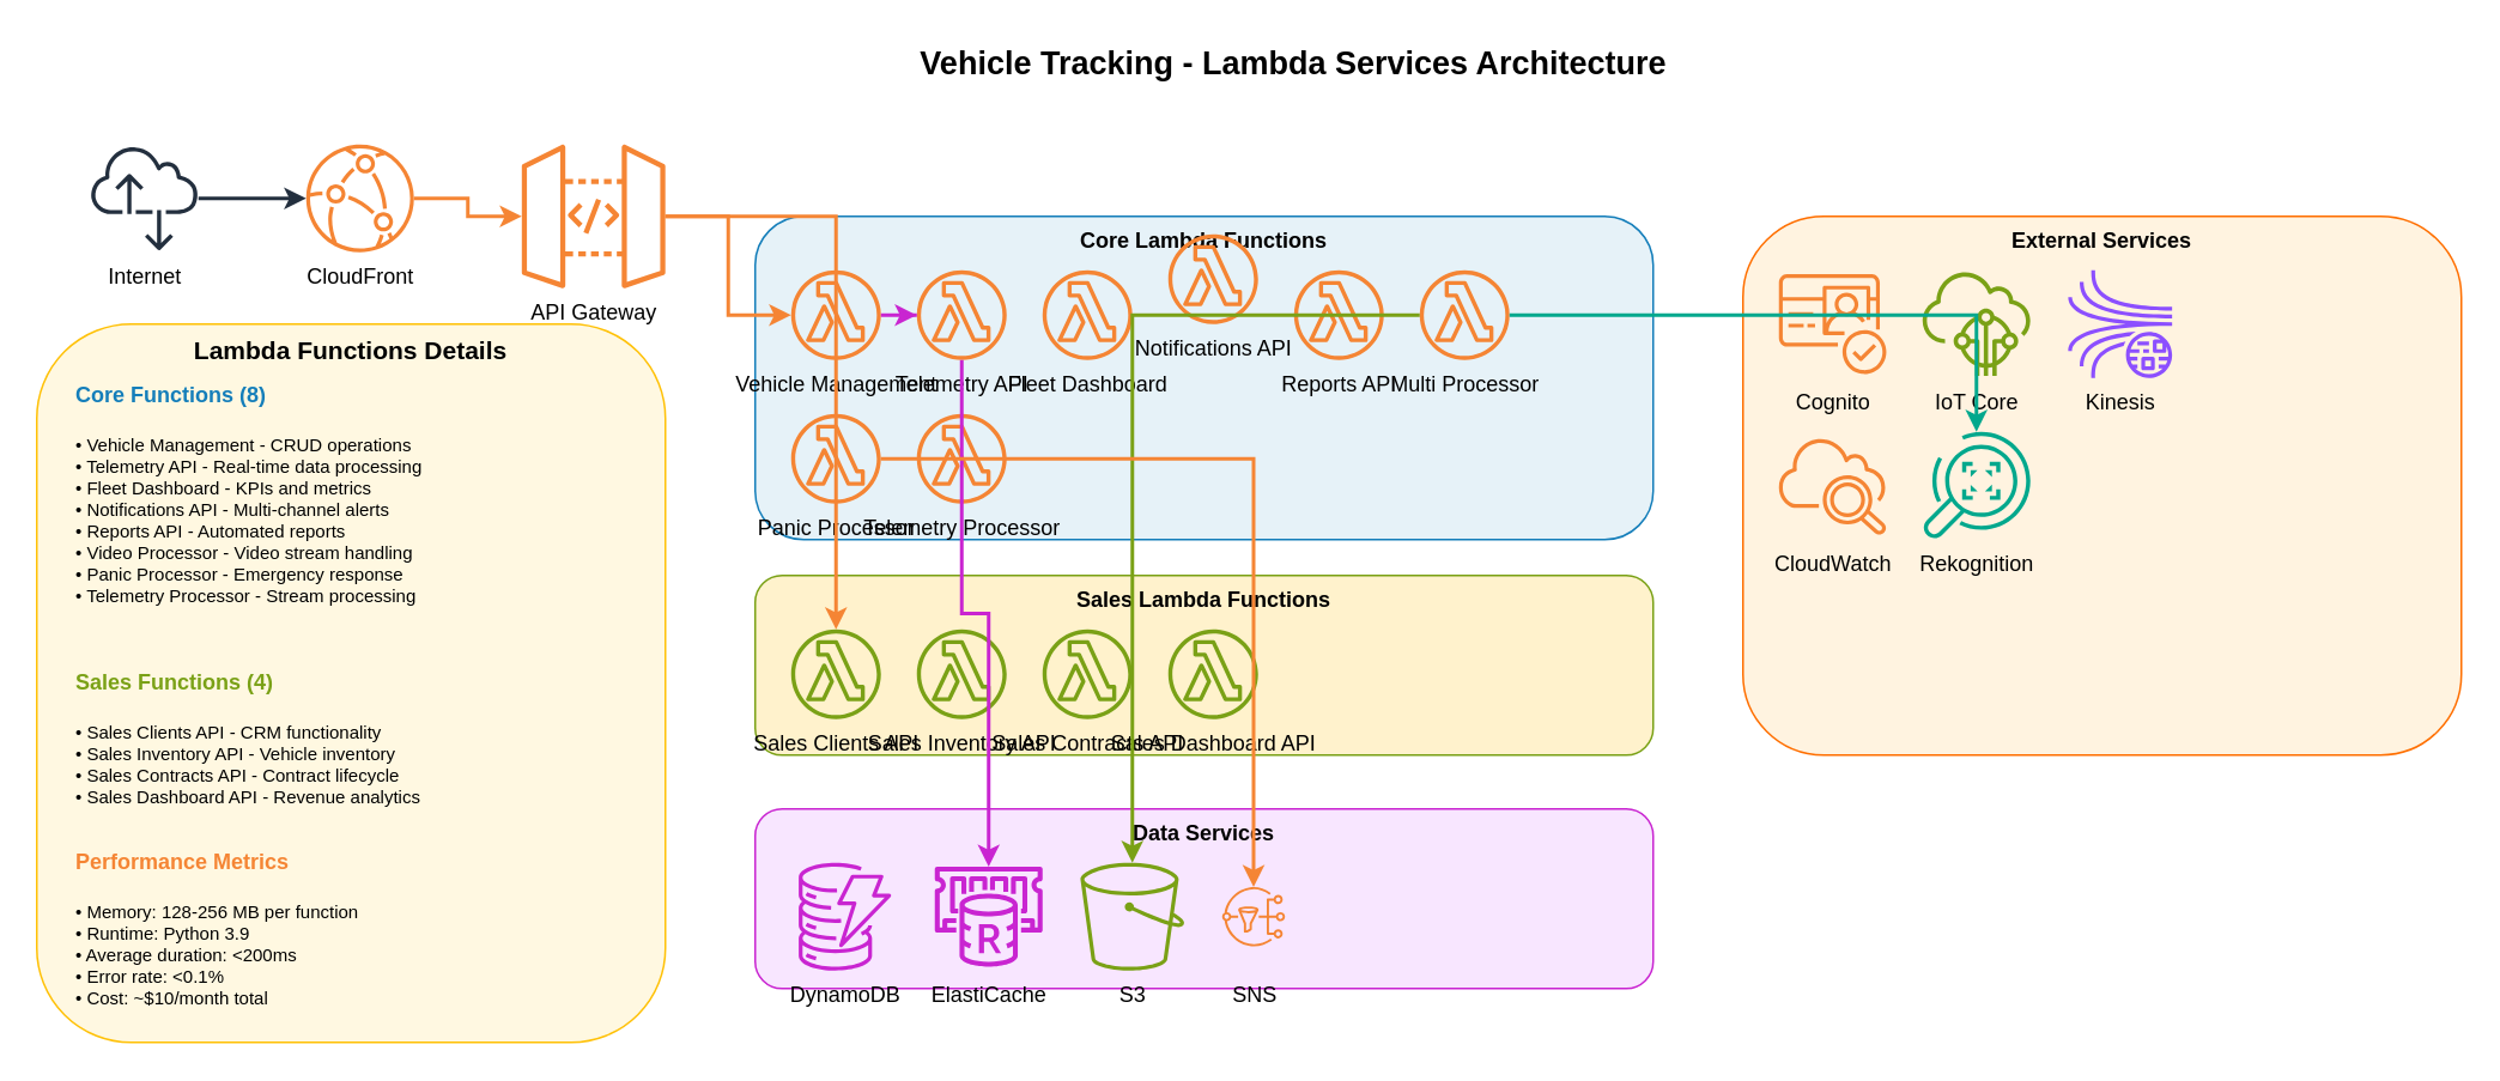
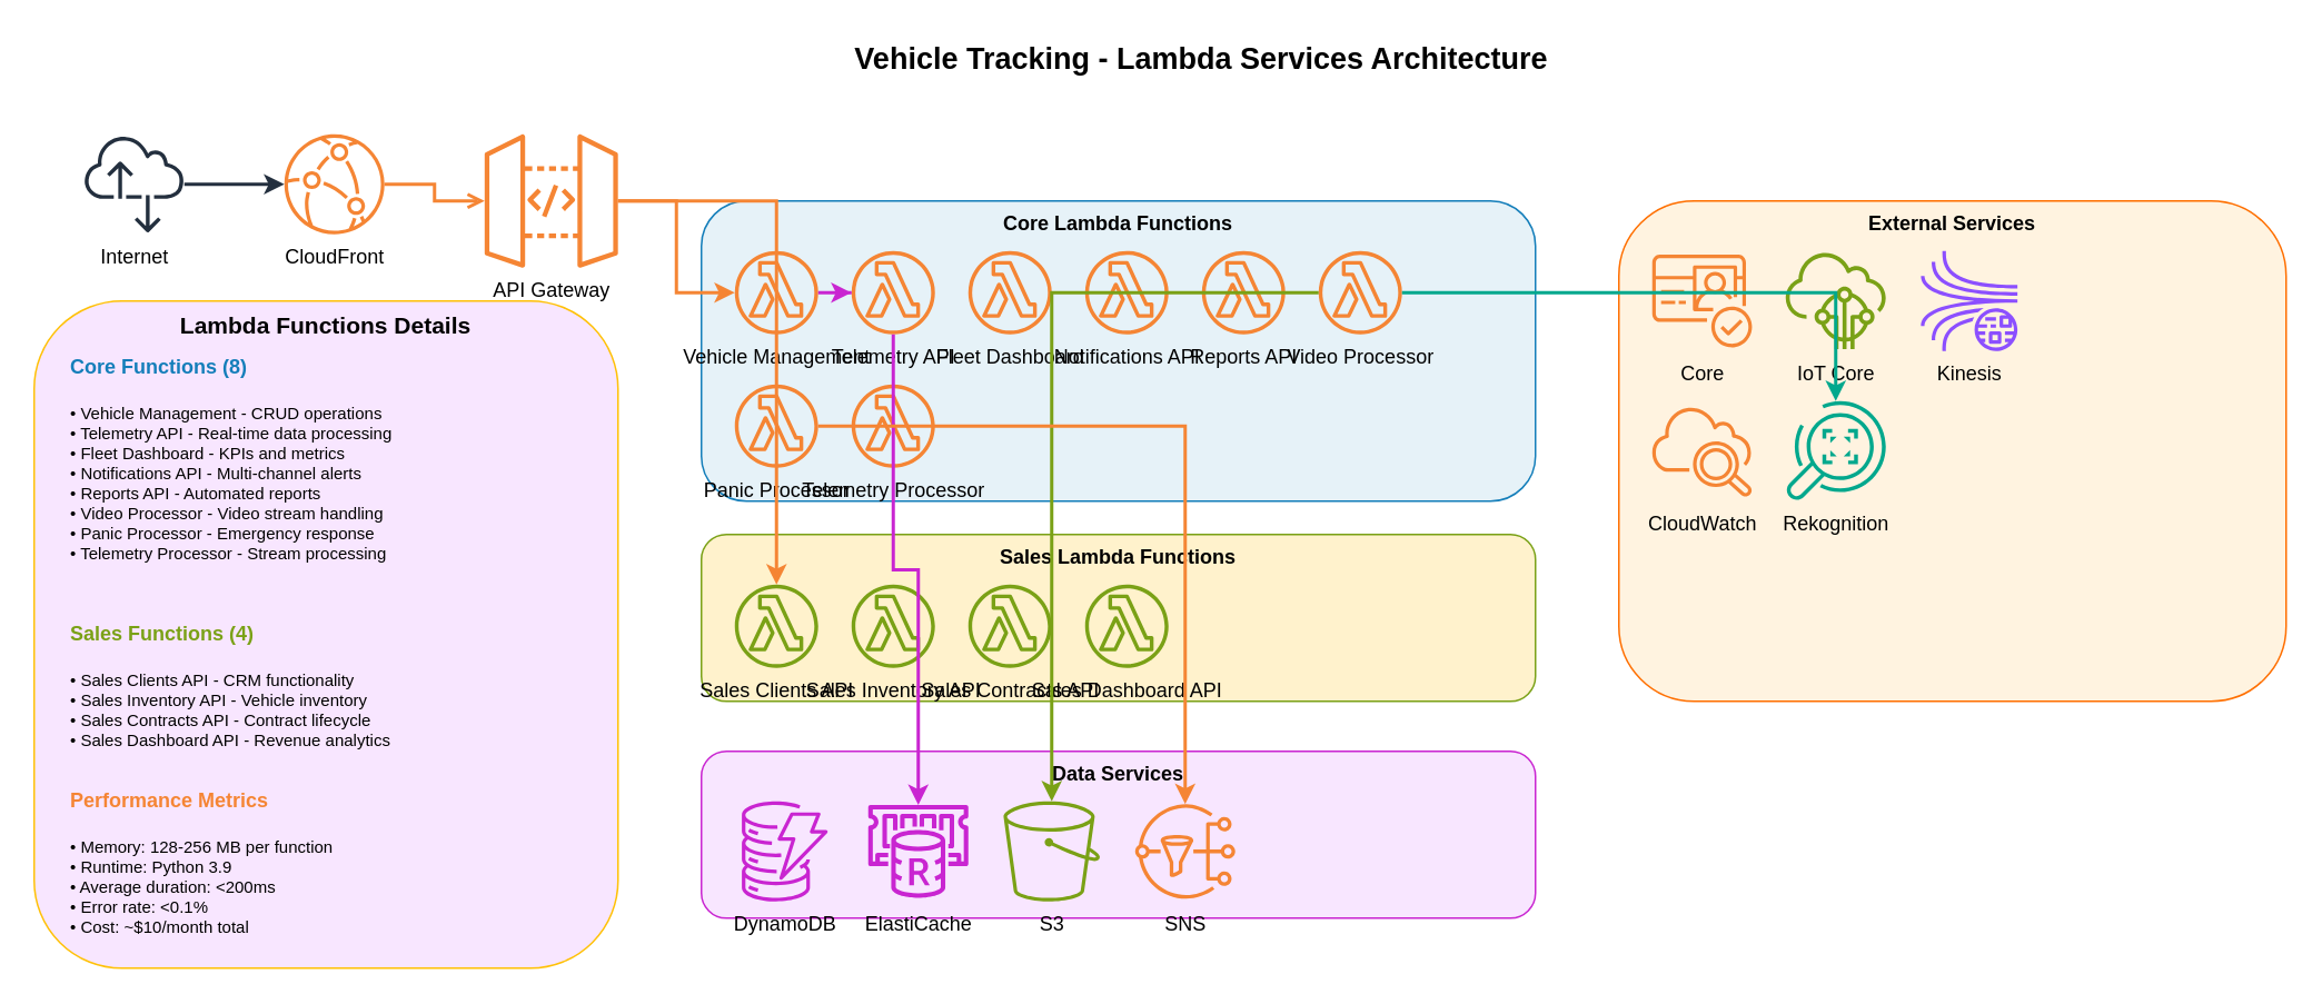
  <mxCell id="0" />
  <mxCell id="1" parent="0" />
  <mxCell id="2" value="Vehicle Tracking - Lambda Services Architecture" style="text;html=1;strokeColor=none;fillColor=none;align=center;verticalAlign=middle;whiteSpace=wrap;rounded=0;fontSize=18;fontStyle=1;" vertex="1" parent="1"><mxGeometry x="470" y="20" width="500" height="30" as="geometry" /></mxCell>
  <mxCell id="3" value="Internet" style="outlineConnect=0;dashed=0;verticalLabelPosition=bottom;verticalAlign=top;align=center;html=1;shape=mxgraph.aws4.internet_alt2;fillColor=#232F3E;gradientColor=none;" vertex="1" parent="1"><mxGeometry x="50" y="80" width="60" height="60" as="geometry" /></mxCell>
  <mxCell id="4" value="CloudFront" style="outlineConnect=0;dashed=0;verticalLabelPosition=bottom;verticalAlign=top;align=center;html=1;shape=mxgraph.aws4.cloudfront;fillColor=#F58534;gradientColor=none;" vertex="1" parent="1"><mxGeometry x="170" y="80" width="60" height="60" as="geometry" /></mxCell>
  <mxCell id="5" value="API Gateway" style="outlineConnect=0;dashed=0;verticalLabelPosition=bottom;verticalAlign=top;align=center;html=1;shape=mxgraph.aws4.api_gateway;fillColor=#F58534;gradientColor=none;" vertex="1" parent="1"><mxGeometry x="290" y="80" width="80" height="80" as="geometry" /></mxCell>
  <mxCell id="6" value="Core Lambda Functions" style="rounded=1;whiteSpace=wrap;html=1;fillColor=#E6F2F8;strokeColor=#147EBA;verticalAlign=top;fontSize=12;fontStyle=1;" vertex="1" parent="1"><mxGeometry x="420" y="120" width="500" height="180" as="geometry" /></mxCell>
  <mxCell id="7" value="Vehicle Management" style="outlineConnect=0;dashed=0;verticalLabelPosition=bottom;verticalAlign=top;align=center;html=1;shape=mxgraph.aws4.lambda_function;fillColor=#F58534;gradientColor=none;" vertex="1" parent="1"><mxGeometry x="440" y="150" width="50" height="50" as="geometry" /></mxCell>
  <mxCell id="8" value="Telemetry API" style="outlineConnect=0;dashed=0;verticalLabelPosition=bottom;verticalAlign=top;align=center;html=1;shape=mxgraph.aws4.lambda_function;fillColor=#F58534;gradientColor=none;" vertex="1" parent="1"><mxGeometry x="510" y="150" width="50" height="50" as="geometry" /></mxCell>
  <mxCell id="9" value="Fleet Dashboard" style="outlineConnect=0;dashed=0;verticalLabelPosition=bottom;verticalAlign=top;align=center;html=1;shape=mxgraph.aws4.lambda_function;fillColor=#F58534;gradientColor=none;" vertex="1" parent="1"><mxGeometry x="580" y="150" width="50" height="50" as="geometry" /></mxCell>
- <mxCell id="10" value="Notifications API" style="outlineConnect=0;dashed=0;verticalLabelPosition=bottom;verticalAlign=top;align=center;html=1;shape=mxgraph.aws4.lambda_function;fillColor=#F58534;gradientColor=none;" vertex="1" parent="1"><mxGeometry x="650" y="130" width="50" height="50" as="geometry" /></mxCell>
+ <mxCell id="10" value="Notifications API" style="outlineConnect=0;dashed=0;verticalLabelPosition=bottom;verticalAlign=top;align=center;html=1;shape=mxgraph.aws4.lambda_function;fillColor=#F58534;gradientColor=none;" vertex="1" parent="1"><mxGeometry x="650" y="150" width="50" height="50" as="geometry" /></mxCell>
  <mxCell id="11" value="Reports API" style="outlineConnect=0;dashed=0;verticalLabelPosition=bottom;verticalAlign=top;align=center;html=1;shape=mxgraph.aws4.lambda_function;fillColor=#F58534;gradientColor=none;" vertex="1" parent="1"><mxGeometry x="720" y="150" width="50" height="50" as="geometry" /></mxCell>
- <mxCell id="12" value="Multi Processor" style="outlineConnect=0;dashed=0;verticalLabelPosition=bottom;verticalAlign=top;align=center;html=1;shape=mxgraph.aws4.lambda_function;fillColor=#F58534;gradientColor=none;" vertex="1" parent="1"><mxGeometry x="790" y="150" width="50" height="50" as="geometry" /></mxCell>
+ <mxCell id="12" value="Video Processor" style="outlineConnect=0;dashed=0;verticalLabelPosition=bottom;verticalAlign=top;align=center;html=1;shape=mxgraph.aws4.lambda_function;fillColor=#F58534;gradientColor=none;" vertex="1" parent="1"><mxGeometry x="790" y="150" width="50" height="50" as="geometry" /></mxCell>
  <mxCell id="13" value="Panic Processor" style="outlineConnect=0;dashed=0;verticalLabelPosition=bottom;verticalAlign=top;align=center;html=1;shape=mxgraph.aws4.lambda_function;fillColor=#F58534;gradientColor=none;" vertex="1" parent="1"><mxGeometry x="440" y="230" width="50" height="50" as="geometry" /></mxCell>
  <mxCell id="14" value="Telemetry Processor" style="outlineConnect=0;dashed=0;verticalLabelPosition=bottom;verticalAlign=top;align=center;html=1;shape=mxgraph.aws4.lambda_function;fillColor=#F58534;gradientColor=none;" vertex="1" parent="1"><mxGeometry x="510" y="230" width="50" height="50" as="geometry" /></mxCell>
  <mxCell id="15" value="Sales Lambda Functions" style="rounded=1;whiteSpace=wrap;html=1;fillColor=#fff2cc;strokeColor=#7AA116;verticalAlign=top;fontSize=12;fontStyle=1;" vertex="1" parent="1"><mxGeometry x="420" y="320" width="500" height="100" as="geometry" /></mxCell>
  <mxCell id="16" value="Sales Clients API" style="outlineConnect=0;dashed=0;verticalLabelPosition=bottom;verticalAlign=top;align=center;html=1;shape=mxgraph.aws4.lambda_function;fillColor=#7AA116;gradientColor=none;" vertex="1" parent="1"><mxGeometry x="440" y="350" width="50" height="50" as="geometry" /></mxCell>
  <mxCell id="17" value="Sales Inventory API" style="outlineConnect=0;dashed=0;verticalLabelPosition=bottom;verticalAlign=top;align=center;html=1;shape=mxgraph.aws4.lambda_function;fillColor=#7AA116;gradientColor=none;" vertex="1" parent="1"><mxGeometry x="510" y="350" width="50" height="50" as="geometry" /></mxCell>
  <mxCell id="18" value="Sales Contracts API" style="outlineConnect=0;dashed=0;verticalLabelPosition=bottom;verticalAlign=top;align=center;html=1;shape=mxgraph.aws4.lambda_function;fillColor=#7AA116;gradientColor=none;" vertex="1" parent="1"><mxGeometry x="580" y="350" width="50" height="50" as="geometry" /></mxCell>
  <mxCell id="19" value="Sales Dashboard API" style="outlineConnect=0;dashed=0;verticalLabelPosition=bottom;verticalAlign=top;align=center;html=1;shape=mxgraph.aws4.lambda_function;fillColor=#7AA116;gradientColor=none;" vertex="1" parent="1"><mxGeometry x="650" y="350" width="50" height="50" as="geometry" /></mxCell>
  <mxCell id="20" value="Data Services" style="rounded=1;whiteSpace=wrap;html=1;fillColor=#F8E6FF;strokeColor=#C925D1;verticalAlign=top;fontSize=12;fontStyle=1;" vertex="1" parent="1"><mxGeometry x="420" y="450" width="500" height="100" as="geometry" /></mxCell>
  <mxCell id="21" value="DynamoDB" style="outlineConnect=0;dashed=0;verticalLabelPosition=bottom;verticalAlign=top;align=center;html=1;shape=mxgraph.aws4.dynamodb;fillColor=#C925D1;gradientColor=none;" vertex="1" parent="1"><mxGeometry x="440" y="480" width="60" height="60" as="geometry" /></mxCell>
  <mxCell id="22" value="ElastiCache" style="outlineConnect=0;dashed=0;verticalLabelPosition=bottom;verticalAlign=top;align=center;html=1;shape=mxgraph.aws4.elasticache_for_redis;fillColor=#C925D1;gradientColor=none;" vertex="1" parent="1"><mxGeometry x="520" y="480" width="60" height="60" as="geometry" /></mxCell>
  <mxCell id="23" value="S3" style="outlineConnect=0;dashed=0;verticalLabelPosition=bottom;verticalAlign=top;align=center;html=1;shape=mxgraph.aws4.s3;fillColor=#7AA116;gradientColor=none;" vertex="1" parent="1"><mxGeometry x="600" y="480" width="60" height="60" as="geometry" /></mxCell>
- <mxCell id="24" value="SNS" style="outlineConnect=0;dashed=0;verticalLabelPosition=bottom;verticalAlign=top;align=center;html=1;shape=mxgraph.aws4.sns;fillColor=#F58534;gradientColor=none;" vertex="1" parent="1"><mxGeometry x="680" y="480" width="35" height="60" as="geometry" /></mxCell>
+ <mxCell id="24" value="SNS" style="outlineConnect=0;dashed=0;verticalLabelPosition=bottom;verticalAlign=top;align=center;html=1;shape=mxgraph.aws4.sns;fillColor=#F58534;gradientColor=none;" vertex="1" parent="1"><mxGeometry x="680" y="480" width="60" height="60" as="geometry" /></mxCell>
  <mxCell id="25" value="External Services" style="rounded=1;whiteSpace=wrap;html=1;fillColor=#FFF3E0;strokeColor=#FF6F00;verticalAlign=top;fontSize=12;fontStyle=1;" vertex="1" parent="1"><mxGeometry x="970" y="120" width="400" height="300" as="geometry" /></mxCell>
- <mxCell id="26" value="Cognito" style="outlineConnect=0;dashed=0;verticalLabelPosition=bottom;verticalAlign=top;align=center;html=1;shape=mxgraph.aws4.cognito;fillColor=#F58534;gradientColor=none;" vertex="1" parent="1"><mxGeometry x="990" y="150" width="60" height="60" as="geometry" /></mxCell>
+ <mxCell id="26" value="Core" style="outlineConnect=0;dashed=0;verticalLabelPosition=bottom;verticalAlign=top;align=center;html=1;shape=mxgraph.aws4.cognito;fillColor=#F58534;gradientColor=none;" vertex="1" parent="1"><mxGeometry x="990" y="150" width="60" height="60" as="geometry" /></mxCell>
  <mxCell id="27" value="IoT Core" style="outlineConnect=0;dashed=0;verticalLabelPosition=bottom;verticalAlign=top;align=center;html=1;shape=mxgraph.aws4.iot_core;fillColor=#7AA116;gradientColor=none;" vertex="1" parent="1"><mxGeometry x="1070" y="150" width="60" height="60" as="geometry" /></mxCell>
  <mxCell id="28" value="Kinesis" style="outlineConnect=0;dashed=0;verticalLabelPosition=bottom;verticalAlign=top;align=center;html=1;shape=mxgraph.aws4.kinesis_data_streams;fillColor=#8C4FFF;gradientColor=none;" vertex="1" parent="1"><mxGeometry x="1150" y="150" width="60" height="60" as="geometry" /></mxCell>
  <mxCell id="29" value="CloudWatch" style="outlineConnect=0;dashed=0;verticalLabelPosition=bottom;verticalAlign=top;align=center;html=1;shape=mxgraph.aws4.cloudwatch_2;fillColor=#F58534;gradientColor=none;" vertex="1" parent="1"><mxGeometry x="990" y="240" width="60" height="60" as="geometry" /></mxCell>
  <mxCell id="30" value="Rekognition" style="outlineConnect=0;dashed=0;verticalLabelPosition=bottom;verticalAlign=top;align=center;html=1;shape=mxgraph.aws4.rekognition;fillColor=#01A88D;gradientColor=none;" vertex="1" parent="1"><mxGeometry x="1070" y="240" width="60" height="60" as="geometry" /></mxCell>
- <mxCell id="31" value="Lambda Functions Details" style="rounded=1;whiteSpace=wrap;html=1;fillColor=#FFF8E1;strokeColor=#FFC107;verticalAlign=top;fontSize=14;fontStyle=1;" vertex="1" parent="1"><mxGeometry x="20" y="180" width="350" height="400" as="geometry" /></mxCell>
+ <mxCell id="31" value="Lambda Functions Details" style="rounded=1;whiteSpace=wrap;html=1;fillColor=#f8e6ff;strokeColor=#FFC107;verticalAlign=top;fontSize=14;fontStyle=1;" vertex="1" parent="1"><mxGeometry x="20" y="180" width="350" height="400" as="geometry" /></mxCell>
  <mxCell id="32" value="Core Functions (8)" style="text;html=1;strokeColor=none;fillColor=none;align=left;verticalAlign=middle;whiteSpace=wrap;rounded=0;fontSize=12;fontStyle=1;fontColor=#147EBA;" vertex="1" parent="1"><mxGeometry x="40" y="210" width="200" height="20" as="geometry" /></mxCell>
  <mxCell id="33" value="• Vehicle Management - CRUD operations&#10;• Telemetry API - Real-time data processing&#10;• Fleet Dashboard - KPIs and metrics&#10;• Notifications API - Multi-channel alerts&#10;• Reports API - Automated reports&#10;• Video Processor - Video stream handling&#10;• Panic Processor - Emergency response&#10;• Telemetry Processor - Stream processing" style="text;html=1;strokeColor=none;fillColor=none;align=left;verticalAlign=top;whiteSpace=wrap;rounded=0;fontSize=10;" vertex="1" parent="1"><mxGeometry x="40" y="235" width="320" height="120" as="geometry" /></mxCell>
  <mxCell id="34" value="Sales Functions (4)" style="text;html=1;strokeColor=none;fillColor=none;align=left;verticalAlign=middle;whiteSpace=wrap;rounded=0;fontSize=12;fontStyle=1;fontColor=#7AA116;" vertex="1" parent="1"><mxGeometry x="40" y="370" width="200" height="20" as="geometry" /></mxCell>
  <mxCell id="35" value="• Sales Clients API - CRM functionality&#10;• Sales Inventory API - Vehicle inventory&#10;• Sales Contracts API - Contract lifecycle&#10;• Sales Dashboard API - Revenue analytics" style="text;html=1;strokeColor=none;fillColor=none;align=left;verticalAlign=top;whiteSpace=wrap;rounded=0;fontSize=10;" vertex="1" parent="1"><mxGeometry x="40" y="395" width="320" height="60" as="geometry" /></mxCell>
  <mxCell id="36" value="Performance Metrics" style="text;html=1;strokeColor=none;fillColor=none;align=left;verticalAlign=middle;whiteSpace=wrap;rounded=0;fontSize=12;fontStyle=1;fontColor=#F58534;" vertex="1" parent="1"><mxGeometry x="40" y="470" width="200" height="20" as="geometry" /></mxCell>
  <mxCell id="37" value="• Memory: 128-256 MB per function&#10;• Runtime: Python 3.9&#10;• Average duration: &lt;200ms&#10;• Error rate: &lt;0.1%&#10;• Cost: ~$10/month total" style="text;html=1;strokeColor=none;fillColor=none;align=left;verticalAlign=top;whiteSpace=wrap;rounded=0;fontSize=10;" vertex="1" parent="1"><mxGeometry x="40" y="495" width="320" height="70" as="geometry" /></mxCell>
  <mxCell id="38" style="edgeStyle=orthogonalEdgeStyle;rounded=0;orthogonalLoop=1;jettySize=auto;html=1;strokeWidth=2;strokeColor=#232F3E;" edge="1" parent="1" source="3" target="4"><mxGeometry relative="1" as="geometry" /></mxCell>
- <mxCell id="39" style="edgeStyle=orthogonalEdgeStyle;rounded=0;orthogonalLoop=1;jettySize=auto;html=1;strokeWidth=2;strokeColor=#F58534;" edge="1" parent="1" source="4" target="5"><mxGeometry relative="1" as="geometry" /></mxCell>
+ <mxCell id="39" style="edgeStyle=orthogonalEdgeStyle;rounded=0;orthogonalLoop=1;jettySize=auto;html=1;strokeWidth=2;strokeColor=#F58534;endArrow=open;" edge="1" parent="1" source="4" target="5"><mxGeometry relative="1" as="geometry" /></mxCell>
  <mxCell id="40" style="edgeStyle=orthogonalEdgeStyle;rounded=0;orthogonalLoop=1;jettySize=auto;html=1;strokeWidth=2;strokeColor=#F58534;" edge="1" parent="1" source="5" target="7"><mxGeometry relative="1" as="geometry" /></mxCell>
  <mxCell id="41" style="edgeStyle=orthogonalEdgeStyle;rounded=0;orthogonalLoop=1;jettySize=auto;html=1;strokeWidth=2;strokeColor=#F58534;" edge="1" parent="1" source="5" target="16"><mxGeometry relative="1" as="geometry" /></mxCell>
  <mxCell id="42" style="edgeStyle=orthogonalEdgeStyle;rounded=0;orthogonalLoop=1;jettySize=auto;html=1;strokeWidth=2;strokeColor=#C925D1;" edge="1" parent="1" source="7" target="8"><mxGeometry relative="1" as="geometry" /></mxCell>
  <mxCell id="43" style="edgeStyle=orthogonalEdgeStyle;rounded=0;orthogonalLoop=1;jettySize=auto;html=1;strokeWidth=2;strokeColor=#C925D1;" edge="1" parent="1" source="8" target="22"><mxGeometry relative="1" as="geometry" /></mxCell>
  <mxCell id="44" style="edgeStyle=orthogonalEdgeStyle;rounded=0;orthogonalLoop=1;jettySize=auto;html=1;strokeWidth=2;strokeColor=#7AA116;" edge="1" parent="1" source="12" target="23"><mxGeometry relative="1" as="geometry" /></mxCell>
  <mxCell id="45" style="edgeStyle=orthogonalEdgeStyle;rounded=0;orthogonalLoop=1;jettySize=auto;html=1;strokeWidth=2;strokeColor=#F58534;" edge="1" parent="1" source="13" target="24"><mxGeometry relative="1" as="geometry" /></mxCell>
  <mxCell id="46" style="edgeStyle=orthogonalEdgeStyle;rounded=0;orthogonalLoop=1;jettySize=auto;html=1;strokeWidth=2;strokeColor=#01A88D;" edge="1" parent="1" source="12" target="30"><mxGeometry relative="1" as="geometry" /></mxCell>
